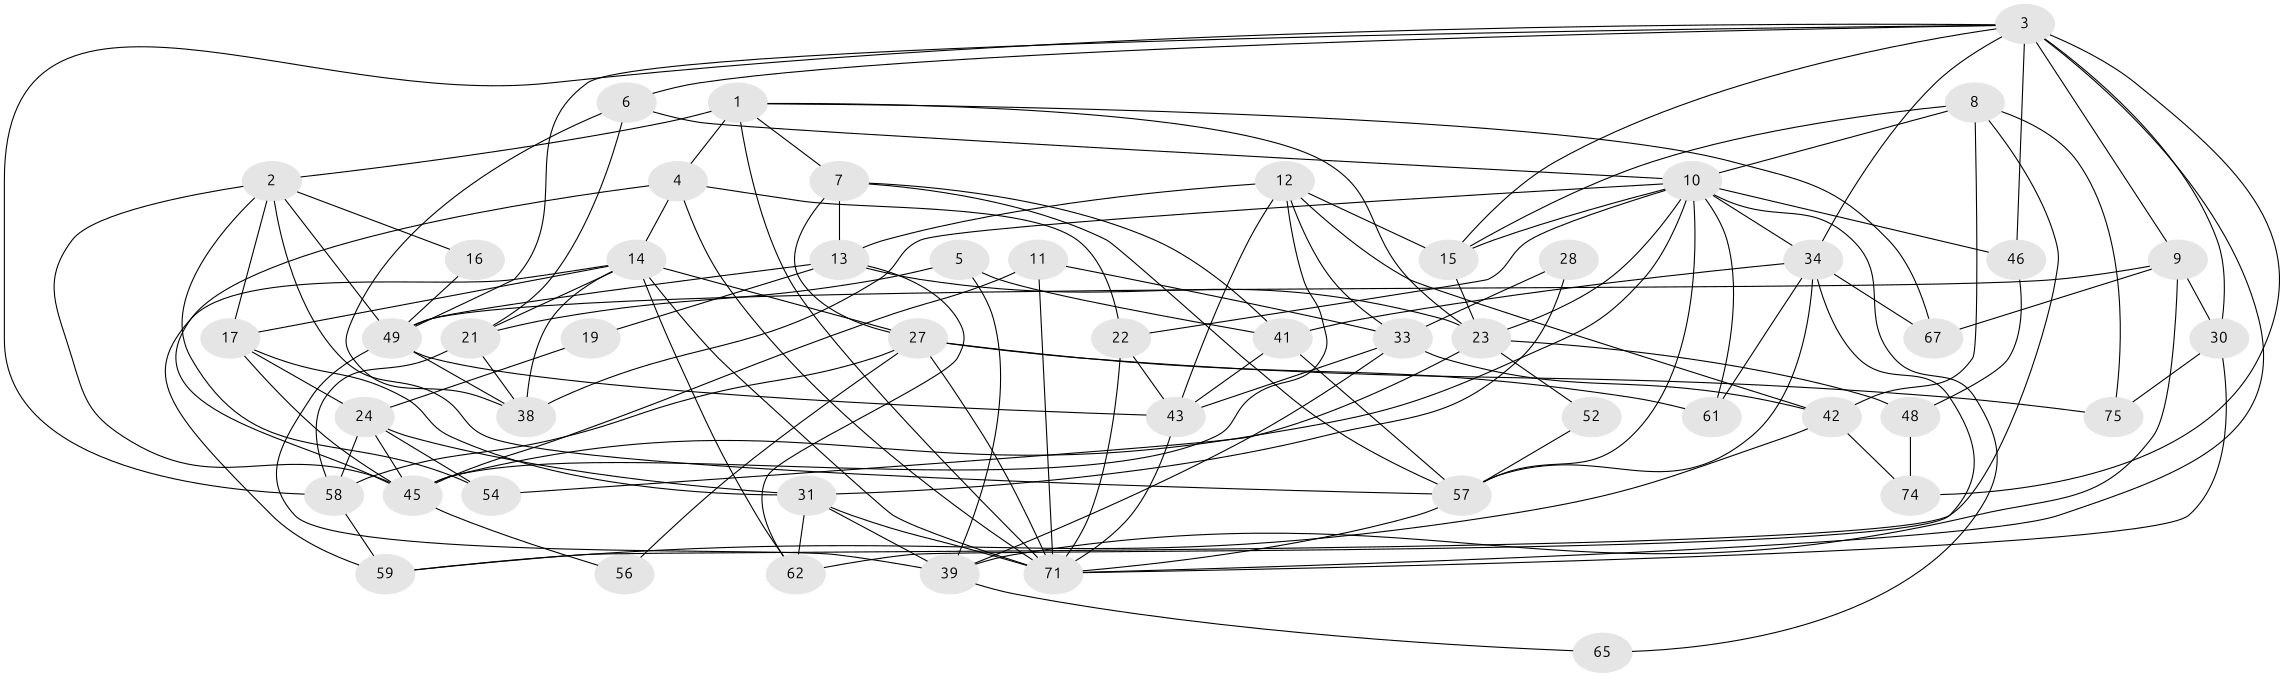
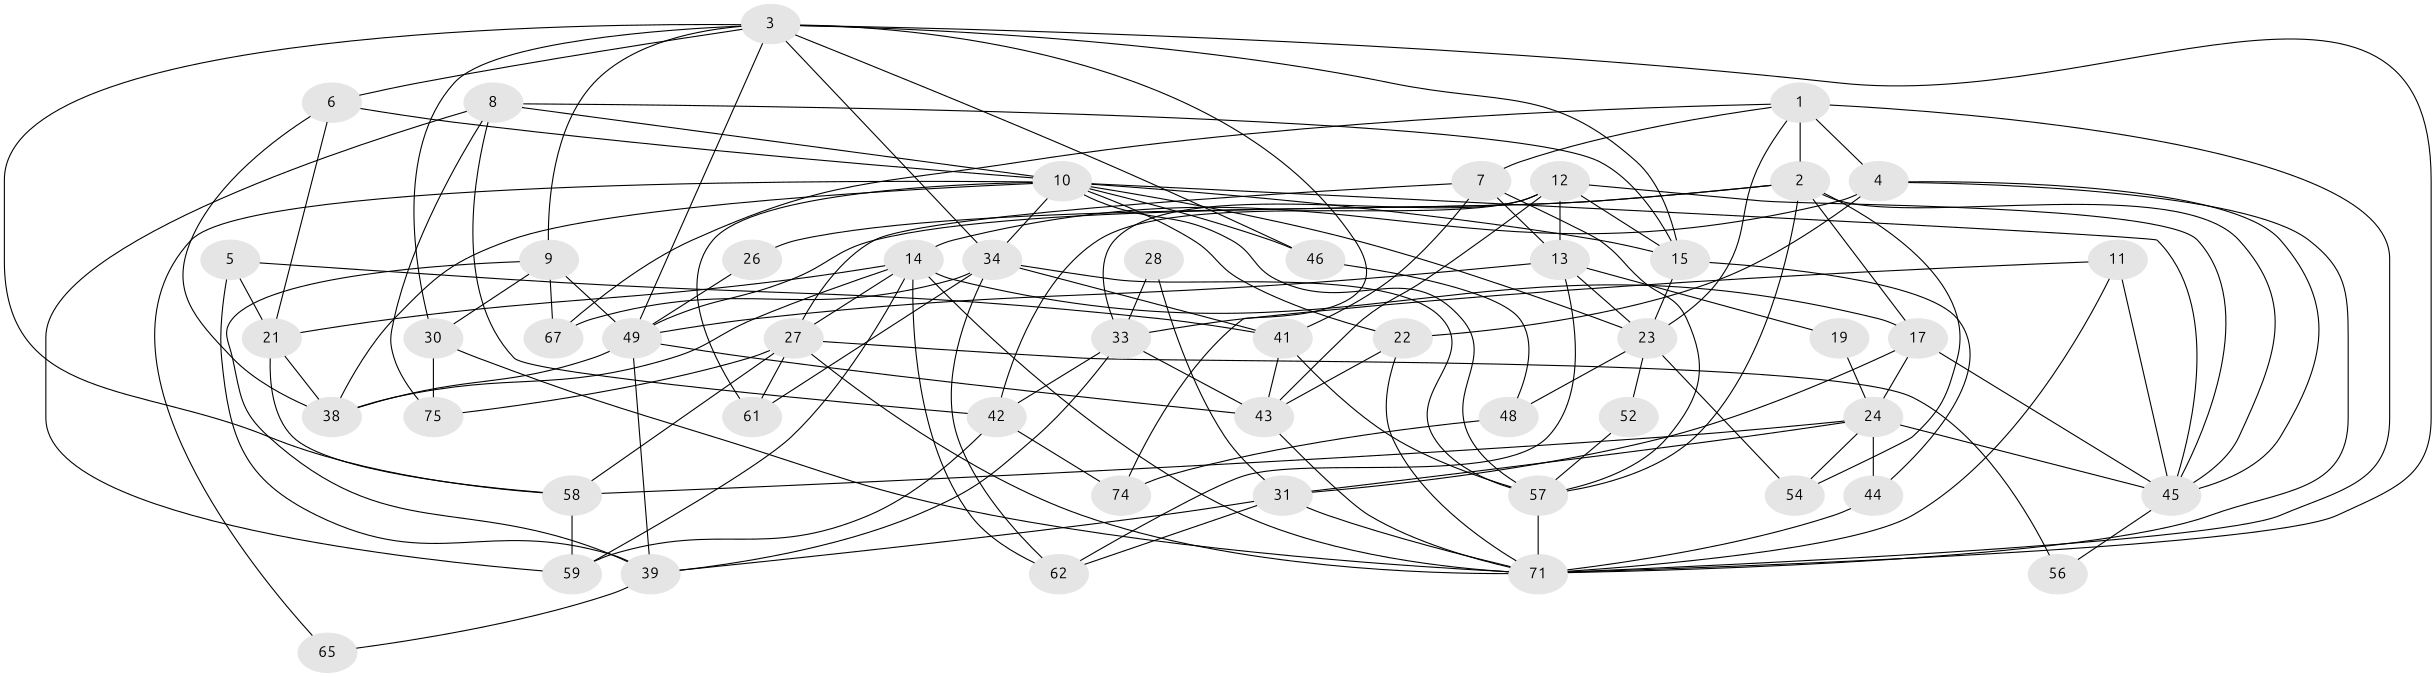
  graph {
    fontname=Ubuntu
    node [color=gray90 fontname=Ubuntu style=filled]
    edge [fontname=Ubuntu]
    2 [super="+64"]
-   16
+   16 [label=26]
    17 [super="+18"]
    n4 [label=49 super="+63"]
    45 [super="+50"]
    54
    57 [super="+83"]
    1
    4 [super="+37"]
    7 [super="+25"]
    23 [super="+76"]
    67 [super="+77"]
    71 [super="+80"]
    14 [super="+26"]
    22
    41 [super="+49"]
    13 [super="+35"]
    27 [super="+40"]
    48
    52
    24 [super="+66"]
    31 [super="+82"]
    39 [super="+70"]
    38 [super="+68"]
    43 [super="+69"]
    56
    3 [super="+32"]
    6
    9 [super="+60"]
    15 [super="+47"]
    30 [super="+36"]
    34 [super="+81"]
    46
    58 [super="+72"]
    74
    21 [super="+51"]
    10 [super="+55"]
+   44
    75
    61
    62
    59 [super="+79"]
    5
    65
    19
    8 [super="+78"]
    42 [super="+73"]
    33 [super="+53"]
    11
    12
    28
    2 -- 16
    2 -- 17
    2 -- n4
    2 -- 45
    2 -- 54
    2 -- 57
    16 -- n4
    17 -- 45
    17 -- 24
    17 -- 31
    n4 -- 39
    n4 -- 38
    n4 -- 43
    45 -- 56
    57 -- 71
    1 -- 2
    1 -- 4
    1 -- 7
    1 -- 23
    1 -- 67
    1 -- 71 [weight=2]
    4 -- 45
    4 -- 71
    4 -- 14
    4 -- 22
    7 -- 57
    7 -- 41
    7 -- 13
    7 -- 27
    23 -- 54
    23 -- 48
    23 -- 52
    14 -- 17
    14 -- 71
    14 -- 27
    14 -- 38
    14 -- 21
    14 -- 62
    14 -- 59
    22 -- 71
    22 -- 43
    41 -- 57
    41 -- 43
    13 -- n4
    13 -- 23
    13 -- 62
    13 -- 19
    27 -- 71
    27 -- 56
    27 -- 58
    27 -- 75
    27 -- 61
    48 -- 74
    52 -- 57
    24 -- 45
    24 -- 54
    24 -- 31
    24 -- 58
+   24 -- 44
    31 -- 71
    31 -- 39 [weight=2]
    31 -- 62
    39 -- 65
    43 -- 71
    3 -- n4
    3 -- 71
    3 -- 6
    3 -- 9
    3 -- 15
    3 -- 30
    3 -- 34
    3 -- 46
    3 -- 58
    3 -- 74
    6 -- 38
    6 -- 21
    6 -- 10
    9 -- n4
    9 -- 67
    9 -- 39
    9 -- 30
    15 -- 23
+   15 -- 44
    30 -- 71
    30 -- 75
    34 -- 57
    34 -- 67
    34 -- 41
    34 -- 61
    34 -- 62
    46 -- 48
    58 -- 59
    21 -- 38
    21 -- 58
    10 -- 45
    10 -- 57
    10 -- 23
    10 -- 22
    10 -- 38
    10 -- 15
    10 -- 34
    10 -- 46
    10 -- 61
    10 -- 65
+   44 -- 71
    5 -- 41
    5 -- 39
    5 -- 21
    19 -- 24
    8 -- 15
    8 -- 10
    8 -- 75
    8 -- 59
    8 -- 42
    42 -- 74
    42 -- 59
    33 -- 39
    33 -- 43
    33 -- 42
    11 -- 45
    11 -- 71
    11 -- 33
    12 -- 45
    12 -- 13
    12 -- 43
    12 -- 15
    12 -- 42
    12 -- 33
    28 -- 31
    28 -- 33
  }
